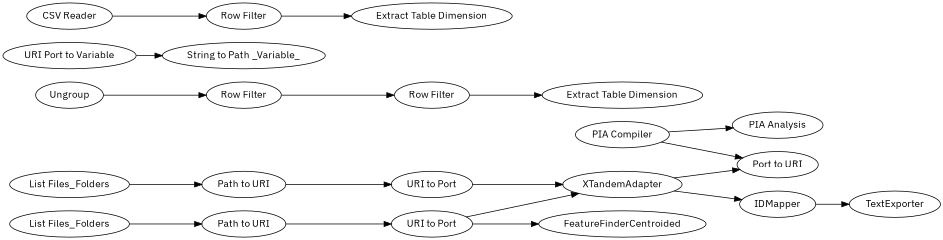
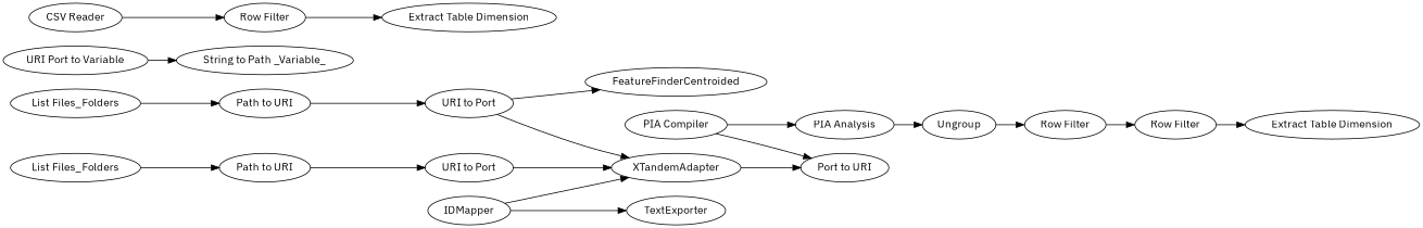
  digraph {
    fontname="IBM Plex Sans"
    rankdir=LR
    node [fontname="IBM Plex Sans"]
    edge [fontname="IBM Plex Sans"]
    n1 [label="URI to Port"]
    n2 [label=XTandemAdapter]
    n3 [label=FeatureFinderCentroided]
    n4 [label="Port to URI"]
    n5 [label=IDMapper]
    n6 [label="URI to Port"]
    n7 [label="PIA Compiler"]
    n8 [label="PIA Analysis"]
    n9 [label=Ungroup]
    n10 [label="Row Filter"]
    n11 [label="Row Filter"]
    n12 [label="Extract Table Dimension"]
    n13 [label="URI Port to Variable"]
    n14 [label="String to Path _Variable_"]
    n15 [label="Row Filter"]
    n16 [label="Extract Table Dimension"]
    n17 [label=TextExporter]
    n18 [label="List Files_Folders"]
    n19 [label="Path to URI"]
    n20 [label="List Files_Folders"]
    n21 [label="Path to URI"]
    n22 [label="CSV Reader"]
    n1 -> n2
    n1 -> n3
    n2 -> n4
-   n2 -> n5
+   n5 -> n2
    n5 -> n17
    n6 -> n2
    n7 -> n4
    n7 -> n8
+   n8 -> n9
    n9 -> n10
    n10 -> n11
    n11 -> n12
    n13 -> n14
    n15 -> n16
    n18 -> n19
    n19 -> n1
    n20 -> n21
    n21 -> n6
    n22 -> n15
  }
